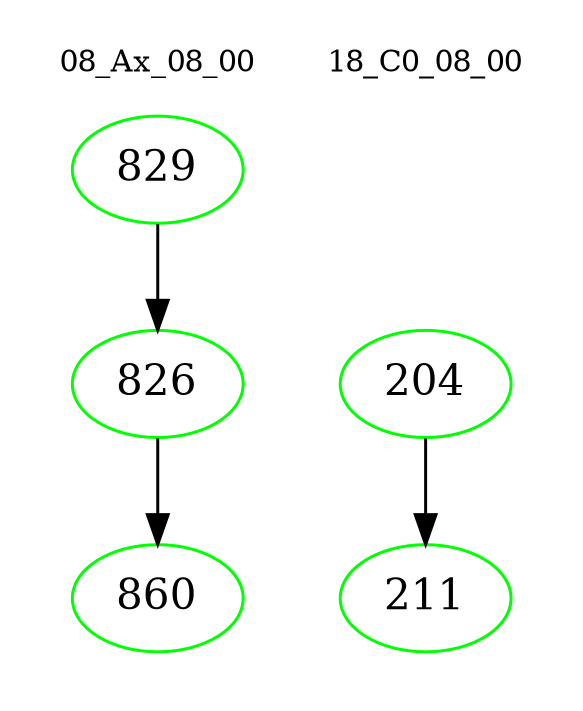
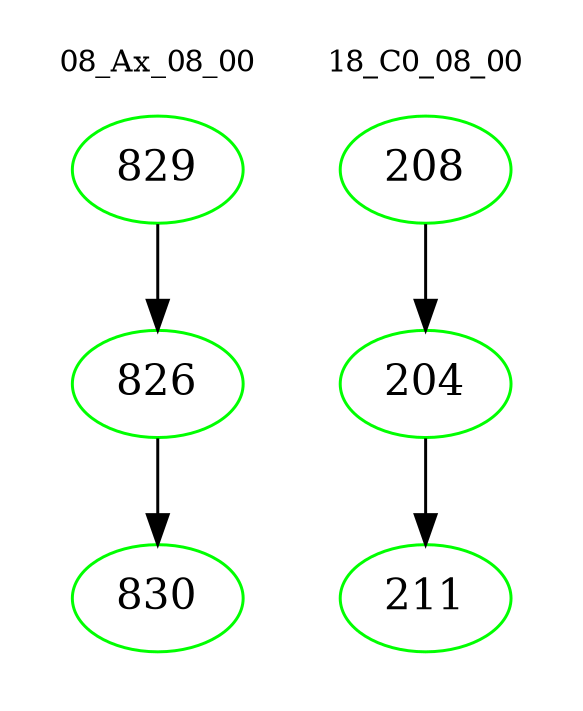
  digraph {
    node [color=green]
    edge [color=black]
    n1 [label=829]
    n2 [label=826]
-   n3 [label=860]
+   n3 [label=830]
+   n4 [label=208]
    n5 [label=204]
    n6 [label=211]
    subgraph cluster_1 {
      color=white
      fontsize=10
      label="08_Ax_08_00"
      n1
      n2
      n3
    }
    subgraph cluster_2 {
      color=white
      fontsize=10
      label="18_C0_08_00"
+     n4
      n5
      n6
    }
    n1 -> n2
    n2 -> n3
+   n4 -> n5
    n5 -> n6
  }
